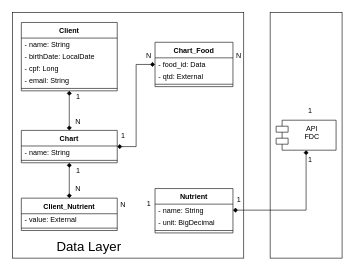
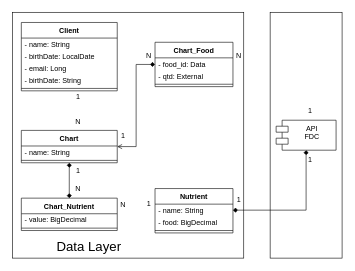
  <mxCell id="0" />
  <mxCell id="1" parent="0" />
  <mxCell id="2" value="" style="rounded=0;whiteSpace=wrap;html=1;fontSize=22;strokeWidth=1;" vertex="1" parent="1"><mxGeometry x="450" width="120" height="410" as="geometry" y="20" /></mxCell>
  <mxCell id="3" value="" style="rounded=0;whiteSpace=wrap;html=1;" vertex="1" parent="1"><mxGeometry x="20" width="386" height="410" as="geometry" y="20" /></mxCell>
- <mxCell id="4" style="edgeStyle=orthogonalEdgeStyle;rounded=0;orthogonalLoop=1;jettySize=auto;html=1;entryX=0.5;entryY=1;entryDx=0;entryDy=0;startArrow=diamond;startFill=1;endArrow=diamond;endFill=1;" parent="1" source="39" target="29" edge="1"><mxGeometry relative="1" as="geometry" /></mxCell>
  <mxCell id="5" style="edgeStyle=orthogonalEdgeStyle;rounded=0;orthogonalLoop=1;jettySize=auto;html=1;entryX=0.5;entryY=1;entryDx=0;entryDy=0;endArrow=diamond;endFill=1;startArrow=diamond;startFill=1;" parent="1" source="23" target="39" edge="1"><mxGeometry relative="1" as="geometry" /></mxCell>
  <mxCell id="6" style="edgeStyle=orthogonalEdgeStyle;rounded=0;orthogonalLoop=1;jettySize=auto;html=1;entryX=1;entryY=0.5;entryDx=0;entryDy=0;startArrow=diamond;startFill=1;endArrow=diamond;endFill=1;" parent="1" source="45" target="17" edge="1"><mxGeometry relative="1" as="geometry" /></mxCell>
- <mxCell id="7" value="" style="edgeStyle=orthogonalEdgeStyle;rounded=0;orthogonalLoop=1;jettySize=auto;html=1;exitX=0;exitY=0.5;exitDx=0;exitDy=0;entryX=1;entryY=0.5;entryDx=0;entryDy=0;startArrow=diamond;startFill=1;endArrow=diamond;endFill=1;" edge="1" parent="1" source="9" target="39"><mxGeometry relative="1" as="geometry" /></mxCell>
+ <mxCell id="7" value="" style="edgeStyle=orthogonalEdgeStyle;rounded=0;orthogonalLoop=1;jettySize=auto;html=1;exitX=0;exitY=0.5;exitDx=0;exitDy=0;entryX=1;entryY=0.5;entryDx=0;entryDy=0;startArrow=diamond;startFill=1;endArrow=open;endFill=1;" edge="1" parent="1" source="9" target="39"><mxGeometry relative="1" as="geometry" /></mxCell>
  <mxCell id="8" value="" style="group" vertex="1" connectable="0" parent="1"><mxGeometry x="238" y="70" width="170" height="74" as="geometry" /></mxCell>
  <mxCell id="9" value="Chart_Food" style="swimlane;fontStyle=1;align=center;verticalAlign=top;childLayout=stackLayout;horizontal=1;startSize=26;horizontalStack=0;resizeParent=1;resizeParentMax=0;resizeLast=0;collapsible=1;marginBottom=0;" parent="8" vertex="1"><mxGeometry x="20" width="130" height="74" as="geometry" /></mxCell>
  <mxCell id="10" value="- food_id: Data" style="text;strokeColor=none;fillColor=none;align=left;verticalAlign=middle;spacingLeft=4;spacingRight=4;overflow=hidden;rotatable=0;points=[[0,0.5],[1,0.5]];portConstraint=eastwest;" vertex="1" parent="9"><mxGeometry y="26" width="130" height="20" as="geometry" /></mxCell>
  <mxCell id="11" value="- qtd: External" style="text;strokeColor=none;fillColor=none;align=left;verticalAlign=middle;spacingLeft=4;spacingRight=4;overflow=hidden;rotatable=0;points=[[0,0.5],[1,0.5]];portConstraint=eastwest;" vertex="1" parent="9"><mxGeometry y="46" width="130" height="20" as="geometry" /></mxCell>
  <mxCell id="12" value="" style="line;strokeWidth=1;fillColor=none;align=left;verticalAlign=middle;spacingTop=-1;spacingLeft=3;spacingRight=3;rotatable=0;labelPosition=right;points=[];portConstraint=eastwest;" parent="9" vertex="1"><mxGeometry y="66" width="130" height="8" as="geometry" /></mxCell>
  <mxCell id="13" value="N" style="text;html=1;strokeColor=none;fillColor=none;align=center;verticalAlign=middle;whiteSpace=wrap;rounded=0;" vertex="1" parent="8"><mxGeometry y="8" width="20" height="30" as="geometry" /></mxCell>
  <mxCell id="14" value="N" style="text;html=1;strokeColor=none;fillColor=none;align=center;verticalAlign=middle;whiteSpace=wrap;rounded=0;" vertex="1" parent="8"><mxGeometry x="150" y="8" width="20" height="30" as="geometry" /></mxCell>
  <mxCell id="15" value="" style="group" vertex="1" connectable="0" parent="1"><mxGeometry x="238" y="314" width="170" height="74" as="geometry" /></mxCell>
  <mxCell id="16" value="Nutrient" style="swimlane;fontStyle=1;align=center;verticalAlign=top;childLayout=stackLayout;horizontal=1;startSize=26;horizontalStack=0;resizeParent=1;resizeParentMax=0;resizeLast=0;collapsible=1;marginBottom=0;" parent="15" vertex="1"><mxGeometry x="20" width="130" height="74" as="geometry" /></mxCell>
  <mxCell id="17" value="- name: String" style="text;strokeColor=none;fillColor=none;align=left;verticalAlign=middle;spacingLeft=4;spacingRight=4;overflow=hidden;rotatable=0;points=[[0,0.5],[1,0.5]];portConstraint=eastwest;" parent="16" vertex="1"><mxGeometry y="26" width="130" height="20" as="geometry" /></mxCell>
- <mxCell id="18" value="- unit: BigDecimal" style="text;strokeColor=none;fillColor=none;align=left;verticalAlign=middle;spacingLeft=4;spacingRight=4;overflow=hidden;rotatable=0;points=[[0,0.5],[1,0.5]];portConstraint=eastwest;" parent="16" vertex="1"><mxGeometry y="46" width="130" height="20" as="geometry" /></mxCell>
+ <mxCell id="18" value="- food: BigDecimal" style="text;strokeColor=none;fillColor=none;align=left;verticalAlign=middle;spacingLeft=4;spacingRight=4;overflow=hidden;rotatable=0;points=[[0,0.5],[1,0.5]];portConstraint=eastwest;" parent="16" vertex="1"><mxGeometry y="46" width="130" height="20" as="geometry" /></mxCell>
  <mxCell id="19" value="" style="line;strokeWidth=1;fillColor=none;align=left;verticalAlign=middle;spacingTop=-1;spacingLeft=3;spacingRight=3;rotatable=0;labelPosition=right;points=[];portConstraint=eastwest;" parent="16" vertex="1"><mxGeometry y="66" width="130" height="8" as="geometry" /></mxCell>
  <mxCell id="20" value="1" style="text;html=1;strokeColor=none;fillColor=none;align=center;verticalAlign=middle;whiteSpace=wrap;rounded=0;" vertex="1" parent="15"><mxGeometry y="10" width="20" height="30" as="geometry" /></mxCell>
  <mxCell id="21" value="1" style="text;html=1;strokeColor=none;fillColor=none;align=center;verticalAlign=middle;whiteSpace=wrap;rounded=0;" vertex="1" parent="15"><mxGeometry x="150" y="4" width="20" height="30" as="geometry" /></mxCell>
  <mxCell id="22" value="" style="group" vertex="1" connectable="0" parent="1"><mxGeometry x="35" y="300" width="180" height="84" as="geometry" /></mxCell>
- <mxCell id="23" value="Client_Nutrient" style="swimlane;fontStyle=1;align=center;verticalAlign=top;childLayout=stackLayout;horizontal=1;startSize=26;horizontalStack=0;resizeParent=1;resizeParentMax=0;resizeLast=0;collapsible=1;marginBottom=0;" parent="22" vertex="1"><mxGeometry y="30" width="160" height="54" as="geometry" /></mxCell>
- <mxCell id="24" value="- value: External" style="text;strokeColor=none;fillColor=none;align=left;verticalAlign=middle;spacingLeft=4;spacingRight=4;overflow=hidden;rotatable=0;points=[[0,0.5],[1,0.5]];portConstraint=eastwest;" parent="23" vertex="1"><mxGeometry y="26" width="160" height="20" as="geometry" /></mxCell>
+ <mxCell id="23" value="Chart_Nutrient" style="swimlane;fontStyle=1;align=center;verticalAlign=top;childLayout=stackLayout;horizontal=1;startSize=26;horizontalStack=0;resizeParent=1;resizeParentMax=0;resizeLast=0;collapsible=1;marginBottom=0;" parent="22" vertex="1"><mxGeometry y="30" width="160" height="54" as="geometry" /></mxCell>
+ <mxCell id="24" value="- value: BigDecimal" style="text;strokeColor=none;fillColor=none;align=left;verticalAlign=middle;spacingLeft=4;spacingRight=4;overflow=hidden;rotatable=0;points=[[0,0.5],[1,0.5]];portConstraint=eastwest;" parent="23" vertex="1"><mxGeometry y="26" width="160" height="20" as="geometry" /></mxCell>
  <mxCell id="25" value="" style="line;strokeWidth=1;fillColor=none;align=left;verticalAlign=middle;spacingTop=-1;spacingLeft=3;spacingRight=3;rotatable=0;labelPosition=right;points=[];portConstraint=eastwest;" parent="23" vertex="1"><mxGeometry y="46" width="160" height="8" as="geometry" /></mxCell>
  <mxCell id="26" value="N" style="text;html=1;strokeColor=none;fillColor=none;align=center;verticalAlign=middle;whiteSpace=wrap;rounded=0;" vertex="1" parent="22"><mxGeometry x="85" width="20" height="30" as="geometry" /></mxCell>
  <mxCell id="27" value="N" style="text;html=1;strokeColor=none;fillColor=none;align=center;verticalAlign=middle;whiteSpace=wrap;rounded=0;" vertex="1" parent="22"><mxGeometry x="160" y="27" width="20" height="30" as="geometry" /></mxCell>
  <mxCell id="28" value="" style="group" vertex="1" connectable="0" parent="1"><mxGeometry x="35" y="37" width="160" height="139" as="geometry" /></mxCell>
  <mxCell id="29" value="Client" style="swimlane;fontStyle=1;align=center;verticalAlign=top;childLayout=stackLayout;horizontal=1;startSize=26;horizontalStack=0;resizeParent=1;resizeParentMax=0;resizeLast=0;collapsible=1;marginBottom=0;" parent="28" vertex="1"><mxGeometry width="160" height="114" as="geometry" /></mxCell>
  <mxCell id="30" value="- name: String" style="text;strokeColor=none;fillColor=none;align=left;verticalAlign=middle;spacingLeft=4;spacingRight=4;overflow=hidden;rotatable=0;points=[[0,0.5],[1,0.5]];portConstraint=eastwest;" parent="29" vertex="1"><mxGeometry y="26" width="160" height="20" as="geometry" /></mxCell>
  <mxCell id="31" value="- birthDate: LocalDate" style="text;strokeColor=none;fillColor=none;align=left;verticalAlign=middle;spacingLeft=4;spacingRight=4;overflow=hidden;rotatable=0;points=[[0,0.5],[1,0.5]];portConstraint=eastwest;" parent="29" vertex="1"><mxGeometry y="46" width="160" height="20" as="geometry" /></mxCell>
- <mxCell id="32" value="- cpf: Long" style="text;strokeColor=none;fillColor=none;align=left;verticalAlign=middle;spacingLeft=4;spacingRight=4;overflow=hidden;rotatable=0;points=[[0,0.5],[1,0.5]];portConstraint=eastwest;" parent="29" vertex="1"><mxGeometry y="66" width="160" height="20" as="geometry" /></mxCell>
- <mxCell id="33" value="- email: String" style="text;strokeColor=none;fillColor=none;align=left;verticalAlign=middle;spacingLeft=4;spacingRight=4;overflow=hidden;rotatable=0;points=[[0,0.5],[1,0.5]];portConstraint=eastwest;" parent="29" vertex="1"><mxGeometry y="86" width="160" height="20" as="geometry" /></mxCell>
+ <mxCell id="32" value="- email: Long" style="text;strokeColor=none;fillColor=none;align=left;verticalAlign=middle;spacingLeft=4;spacingRight=4;overflow=hidden;rotatable=0;points=[[0,0.5],[1,0.5]];portConstraint=eastwest;" parent="29" vertex="1"><mxGeometry y="66" width="160" height="20" as="geometry" /></mxCell>
+ <mxCell id="33" value="- birthDate: String" style="text;strokeColor=none;fillColor=none;align=left;verticalAlign=middle;spacingLeft=4;spacingRight=4;overflow=hidden;rotatable=0;points=[[0,0.5],[1,0.5]];portConstraint=eastwest;" parent="29" vertex="1"><mxGeometry y="86" width="160" height="20" as="geometry" /></mxCell>
  <mxCell id="34" value="" style="line;strokeWidth=1;fillColor=none;align=left;verticalAlign=middle;spacingTop=-1;spacingLeft=3;spacingRight=3;rotatable=0;labelPosition=right;points=[];portConstraint=eastwest;" parent="29" vertex="1"><mxGeometry y="106" width="160" height="8" as="geometry" /></mxCell>
  <mxCell id="35" value="1" style="text;html=1;strokeColor=none;fillColor=none;align=center;verticalAlign=middle;whiteSpace=wrap;rounded=0;" vertex="1" parent="28"><mxGeometry x="85" y="109" width="20" height="30" as="geometry" /></mxCell>
  <mxCell id="36" value="" style="group" vertex="1" connectable="0" parent="1"><mxGeometry x="35" y="187" width="180" height="113" as="geometry" /></mxCell>
  <mxCell id="37" value="1" style="text;html=1;strokeColor=none;fillColor=none;align=center;verticalAlign=middle;whiteSpace=wrap;rounded=0;" vertex="1" parent="36"><mxGeometry x="85" y="83" width="20" height="30" as="geometry" /></mxCell>
  <mxCell id="38" value="" style="group" vertex="1" connectable="0" parent="36"><mxGeometry width="180" height="84" as="geometry" /></mxCell>
  <mxCell id="39" value="Chart" style="swimlane;fontStyle=1;align=center;verticalAlign=top;childLayout=stackLayout;horizontal=1;startSize=26;horizontalStack=0;resizeParent=1;resizeParentMax=0;resizeLast=0;collapsible=1;marginBottom=0;" parent="38" vertex="1"><mxGeometry y="30" width="160" height="54" as="geometry" /></mxCell>
  <mxCell id="40" value="- name: String" style="text;strokeColor=none;fillColor=none;align=left;verticalAlign=middle;spacingLeft=4;spacingRight=4;overflow=hidden;rotatable=0;points=[[0,0.5],[1,0.5]];portConstraint=eastwest;" parent="39" vertex="1"><mxGeometry y="26" width="160" height="20" as="geometry" /></mxCell>
  <mxCell id="41" value="" style="line;strokeWidth=1;fillColor=none;align=left;verticalAlign=middle;spacingTop=-1;spacingLeft=3;spacingRight=3;rotatable=0;labelPosition=right;points=[];portConstraint=eastwest;" parent="39" vertex="1"><mxGeometry y="46" width="160" height="8" as="geometry" /></mxCell>
  <mxCell id="42" value="N" style="text;html=1;strokeColor=none;fillColor=none;align=center;verticalAlign=middle;whiteSpace=wrap;rounded=0;" vertex="1" parent="38"><mxGeometry x="85" width="20" height="30" as="geometry" /></mxCell>
  <mxCell id="43" value="1" style="text;html=1;strokeColor=none;fillColor=none;align=center;verticalAlign=middle;whiteSpace=wrap;rounded=0;" vertex="1" parent="38"><mxGeometry x="160" y="25" width="20" height="30" as="geometry" /></mxCell>
  <mxCell id="44" value="" style="group" vertex="1" connectable="0" parent="1"><mxGeometry x="460" y="169" width="100" height="113" as="geometry" /></mxCell>
  <mxCell id="45" value="API&#10;FDC" style="shape=module;align=left;spacingLeft=20;align=center;verticalAlign=top;" parent="44" vertex="1"><mxGeometry y="31" width="100" height="50" as="geometry" /></mxCell>
  <mxCell id="46" value="1" style="text;html=1;strokeColor=none;fillColor=none;align=center;verticalAlign=middle;whiteSpace=wrap;rounded=0;" vertex="1" parent="44"><mxGeometry x="47" y="83" width="20" height="30" as="geometry" /></mxCell>
  <mxCell id="47" value="1" style="text;html=1;strokeColor=none;fillColor=none;align=center;verticalAlign=middle;whiteSpace=wrap;rounded=0;" vertex="1" parent="44"><mxGeometry x="47" width="20" height="30" as="geometry" /></mxCell>
  <mxCell id="48" value="&lt;font style=&quot;font-size: 22px;&quot;&gt;Data Layer&lt;/font&gt;" style="text;html=1;strokeColor=none;fillColor=none;align=center;verticalAlign=middle;whiteSpace=wrap;rounded=0;strokeWidth=1;" vertex="1" parent="1"><mxGeometry x="68" y="396" width="160" height="30" as="geometry" /></mxCell>
